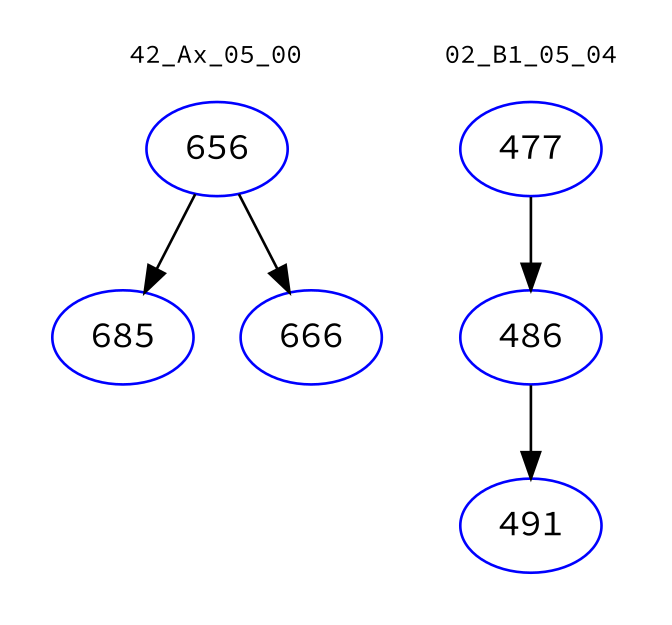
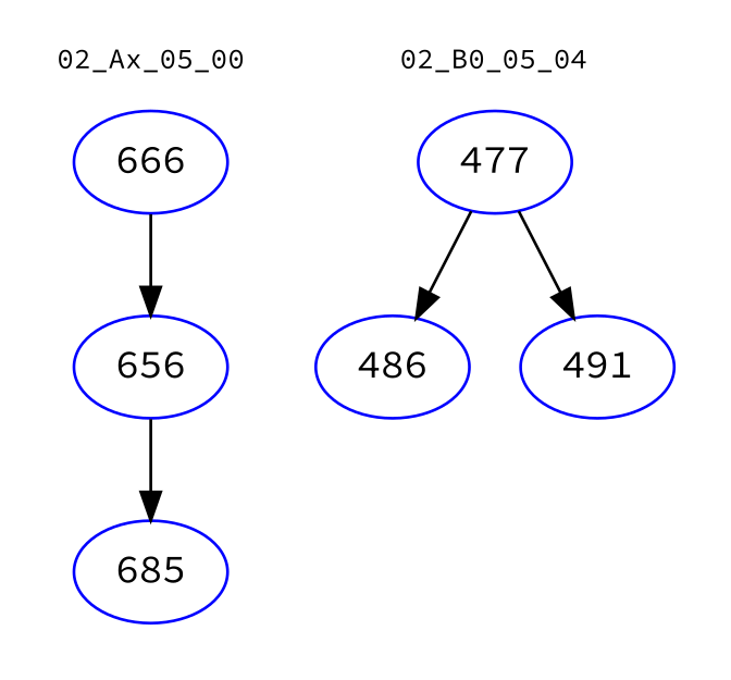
  digraph {
    fontname="Source Code Pro"
    node [color=blue fontname="Source Code Pro"]
    edge [color=black fontname="Source Code Pro"]
    n1 [label=656]
    n2 [label=685]
    n3 [label=666]
    n4 [label=486]
    n5 [label=477]
    n6 [label=491]
    subgraph cluster_1 {
      color=white
      fontsize=10
-     label="42_Ax_05_00"
+     label="02_Ax_05_00"
      n1
      n2
      n3
    }
    subgraph cluster_2 {
      color=white
      fontsize=10
-     label="02_B1_05_04"
+     label="02_B0_05_04"
      n4
      n5
      n6
    }
    n1 -> n2
-   n1 -> n3
-   n4 -> n6
+   n3 -> n1
+   n5 -> n6
    n5 -> n4
  }
